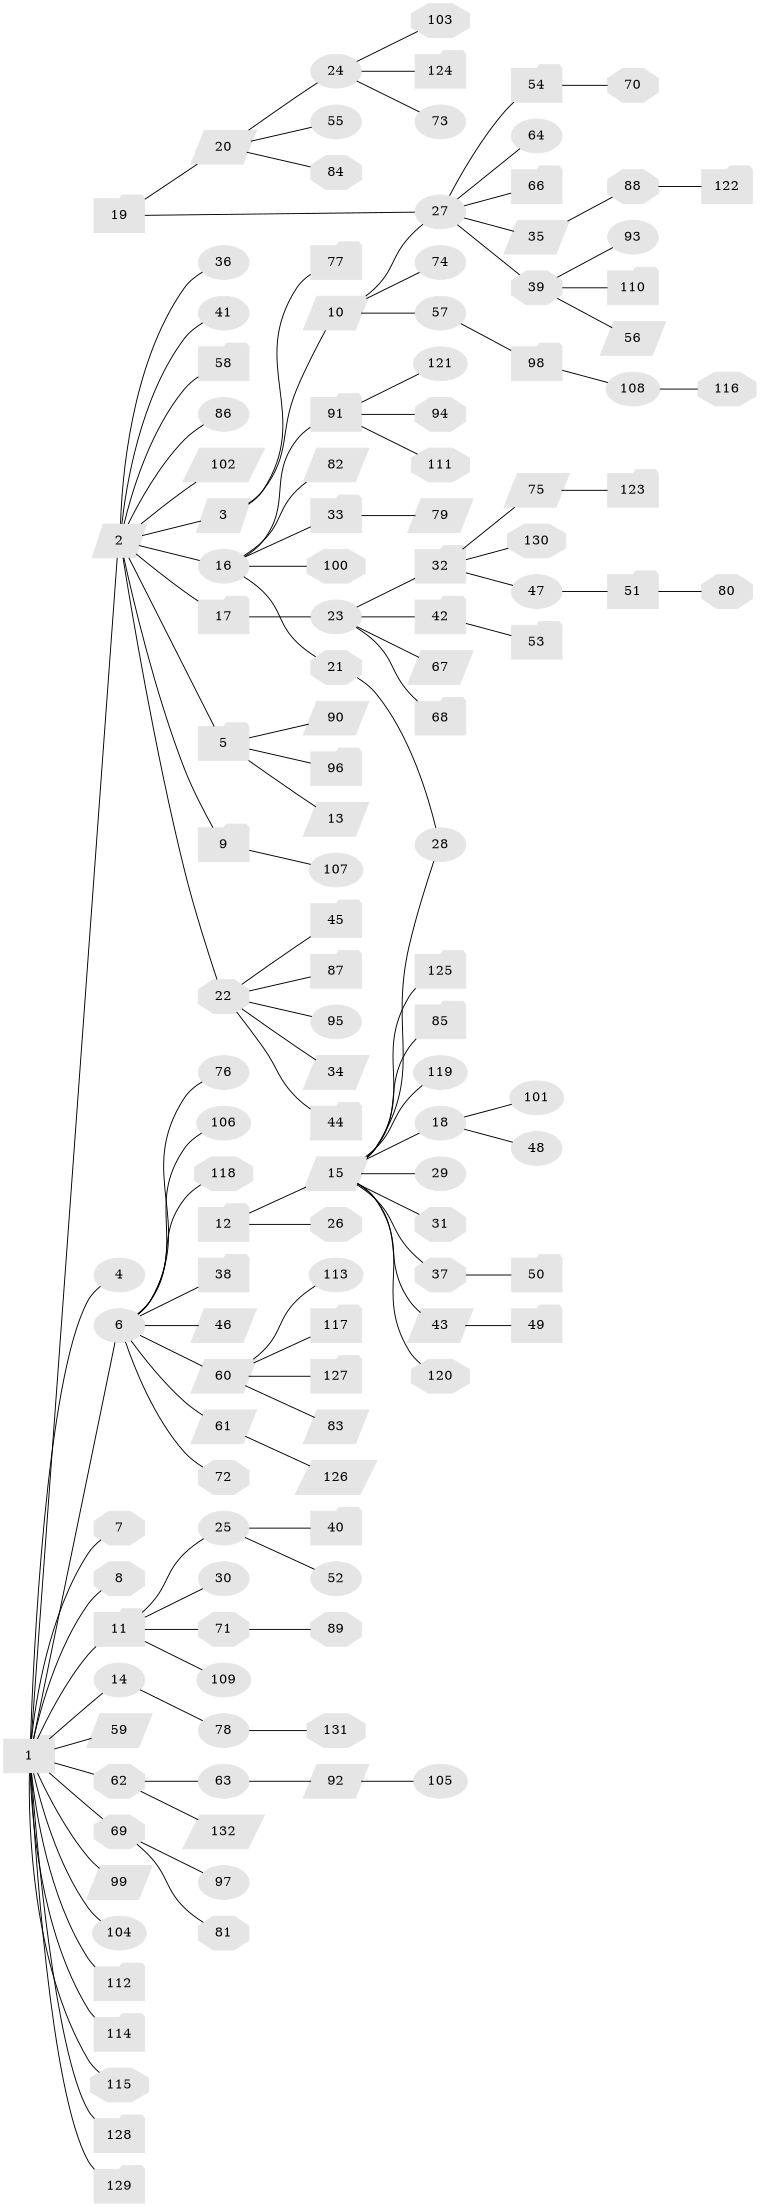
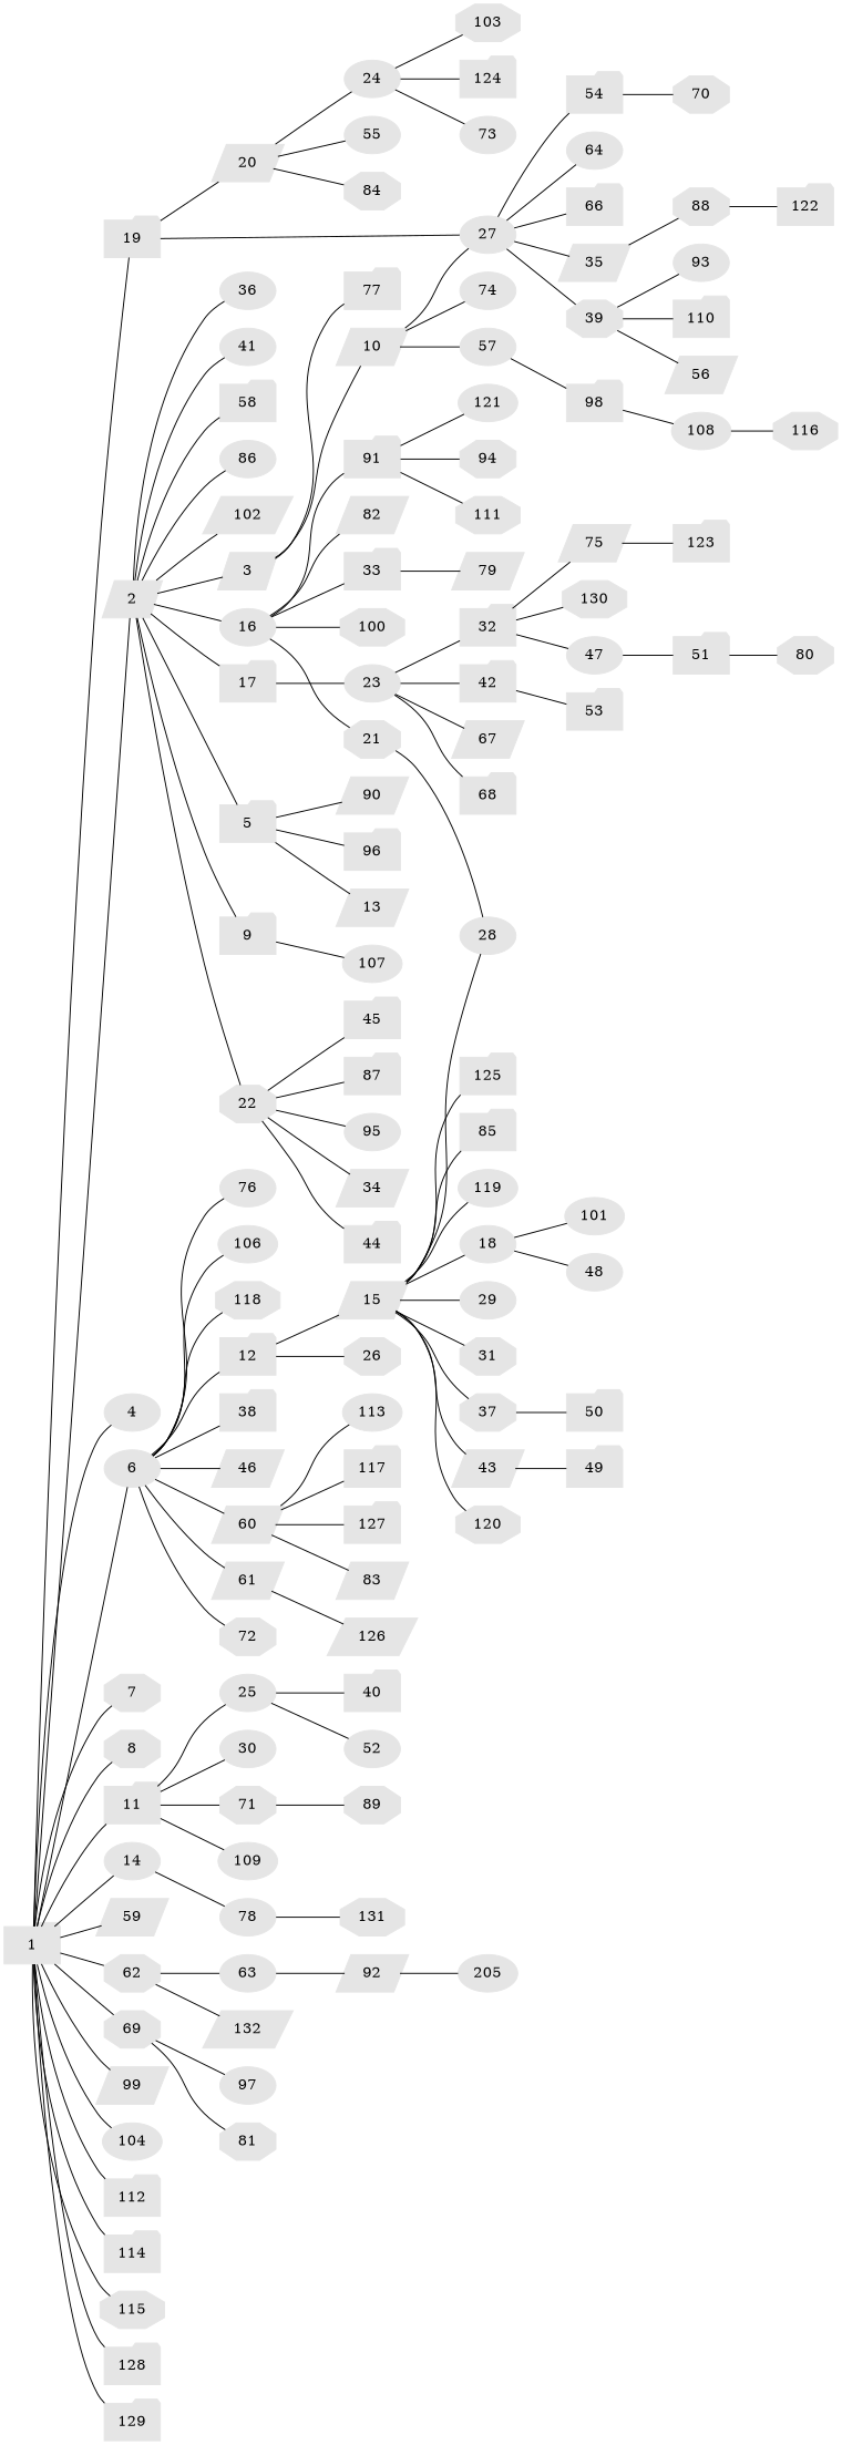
  graph {
    rankdir=LR
    node [color=gray90 shape=folder style=filled]
    2 [shape=parallelogram]
    1
    4 [shape=ellipse]
    6 [shape=ellipse]
    7 [shape=octagon]
    8 [shape=octagon]
    11
    14 [shape=ellipse]
    19
    59 [shape=parallelogram]
    62 [shape=octagon]
    69 [shape=octagon]
    99 [shape=parallelogram]
    104 [shape=ellipse]
    112
    114
    115 [shape=octagon]
    128
    129
    3 [shape=parallelogram]
    5
    9
    16 [shape=ellipse]
    17
    22 [shape=octagon]
    36 [shape=ellipse]
    41 [shape=ellipse]
    58
    86 [shape=ellipse]
    102 [shape=parallelogram]
    12
    38
    46 [shape=parallelogram]
    60 [shape=parallelogram]
    61 [shape=parallelogram]
    72 [shape=octagon]
    76 [shape=ellipse]
    106 [shape=ellipse]
    118 [shape=octagon]
    25 [shape=ellipse]
    30 [shape=ellipse]
    71 [shape=octagon]
    109 [shape=ellipse]
    78 [shape=ellipse]
    27 [shape=ellipse]
    20 [shape=parallelogram]
    63 [shape=ellipse]
    132 [shape=parallelogram]
    81 [shape=octagon]
    97 [shape=ellipse]
    10 [shape=parallelogram]
    77
    13 [shape=parallelogram]
    90 [shape=parallelogram]
    96
    107 [shape=ellipse]
    21 [shape=octagon]
    33
    82 [shape=parallelogram]
    91
    100 [shape=octagon]
    23 [shape=ellipse]
    34 [shape=parallelogram]
    44
    45
    87
    95 [shape=ellipse]
    57 [shape=ellipse]
    74 [shape=ellipse]
    15 [shape=parallelogram]
    26 [shape=octagon]
    83 [shape=parallelogram]
    113 [shape=ellipse]
    117
    127
    126 [shape=parallelogram]
    35 [shape=parallelogram]
    39 [shape=octagon]
    54
    64 [shape=ellipse]
    66
    98
    40
    52 [shape=ellipse]
    89 [shape=octagon]
    18 [shape=ellipse]
    28 [shape=ellipse]
    29 [shape=ellipse]
    31 [shape=octagon]
    37 [shape=octagon]
    43 [shape=parallelogram]
    85
    119 [shape=ellipse]
    120 [shape=octagon]
    125
    131 [shape=octagon]
    48 [shape=ellipse]
    101 [shape=ellipse]
    50
    49
    79 [shape=parallelogram]
    94 [shape=octagon]
    111 [shape=octagon]
    121 [shape=ellipse]
    32
    42
    67 [shape=parallelogram]
    68
    24 [shape=ellipse]
    55 [shape=ellipse]
    84 [shape=octagon]
    73 [shape=ellipse]
    103 [shape=octagon]
    124
    47 [shape=ellipse]
    75 [shape=parallelogram]
    130 [shape=octagon]
    53
    88 [shape=octagon]
    56 [shape=parallelogram]
    93 [shape=ellipse]
    110
    70 [shape=octagon]
    51
    123
    122
    80 [shape=octagon]
    108 [shape=ellipse]
    92 [shape=parallelogram]
-   105 [shape=ellipse]
+   105 [shape=ellipse label=205]
    116 [shape=octagon]
    2 -- 3
    2 -- 5
    2 -- 9
    2 -- 16
    2 -- 17
    2 -- 22
    2 -- 36
    2 -- 41
    2 -- 58
    2 -- 86
    2 -- 102
    1 -- 2
    1 -- 4
    1 -- 6
    1 -- 7
    1 -- 8
    1 -- 11
    1 -- 14
+   1 -- 19
    1 -- 59
    1 -- 62
    1 -- 69
    1 -- 99
    1 -- 104
    1 -- 112
    1 -- 114
    1 -- 115
    1 -- 128
    1 -- 129
+   6 -- 12
    6 -- 38
    6 -- 46
    6 -- 60
    6 -- 61
    6 -- 72
    6 -- 76
    6 -- 106
    6 -- 118
    11 -- 25
    11 -- 30
    11 -- 71
    11 -- 109
    14 -- 78
    19 -- 27
    19 -- 20
    62 -- 63
    62 -- 132
    69 -- 81
    69 -- 97
    3 -- 10
    3 -- 77
    5 -- 13
    5 -- 90
    5 -- 96
    9 -- 107
    16 -- 21
    16 -- 33
    16 -- 82
    16 -- 91
    16 -- 100
    17 -- 23
    22 -- 34
    22 -- 44
    22 -- 45
    22 -- 87
    22 -- 95
    12 -- 15
    12 -- 26
    60 -- 83
    60 -- 113
    60 -- 117
    60 -- 127
    61 -- 126
    25 -- 40
    25 -- 52
    71 -- 89
    78 -- 131
    27 -- 35
    27 -- 39
    27 -- 54
    27 -- 64
    27 -- 66
    20 -- 24
    20 -- 55
    20 -- 84
    63 -- 92
    10 -- 27
    10 -- 57
    10 -- 74
    21 -- 28
    33 -- 79
    91 -- 94
    91 -- 111
    91 -- 121
    23 -- 32
    23 -- 42
    23 -- 67
    23 -- 68
    57 -- 98
    15 -- 18
    15 -- 28
    15 -- 29
    15 -- 31
    15 -- 37
    15 -- 43
    15 -- 85
    15 -- 119
    15 -- 120
    15 -- 125
    35 -- 88
    39 -- 56
    39 -- 93
    39 -- 110
    54 -- 70
    98 -- 108
    18 -- 48
    18 -- 101
    37 -- 50
    43 -- 49
    32 -- 47
    32 -- 75
    32 -- 130
    42 -- 53
    24 -- 73
    24 -- 103
    24 -- 124
    47 -- 51
    75 -- 123
    88 -- 122
    51 -- 80
    108 -- 116
    92 -- 105
  }
